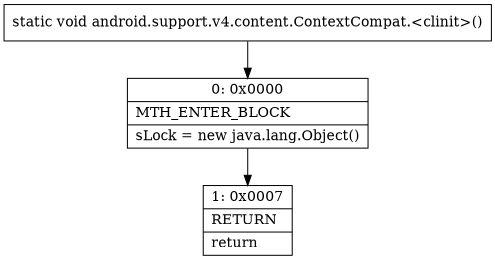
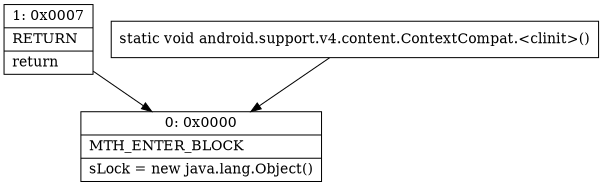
  digraph {
    node [shape=record]
    n1 [label="{0\:\ 0x0000|MTH_ENTER_BLOCK\l|sLock = new java.lang.Object()\l}"]
    n2 [label="{1\:\ 0x0007|RETURN\l|return\l}"]
    n3 [label="{static void android.support.v4.content.ContextCompat.\<clinit\>() }"]
-   n1 -> n2
+   n2 -> n1
    n3 -> n1
  }
